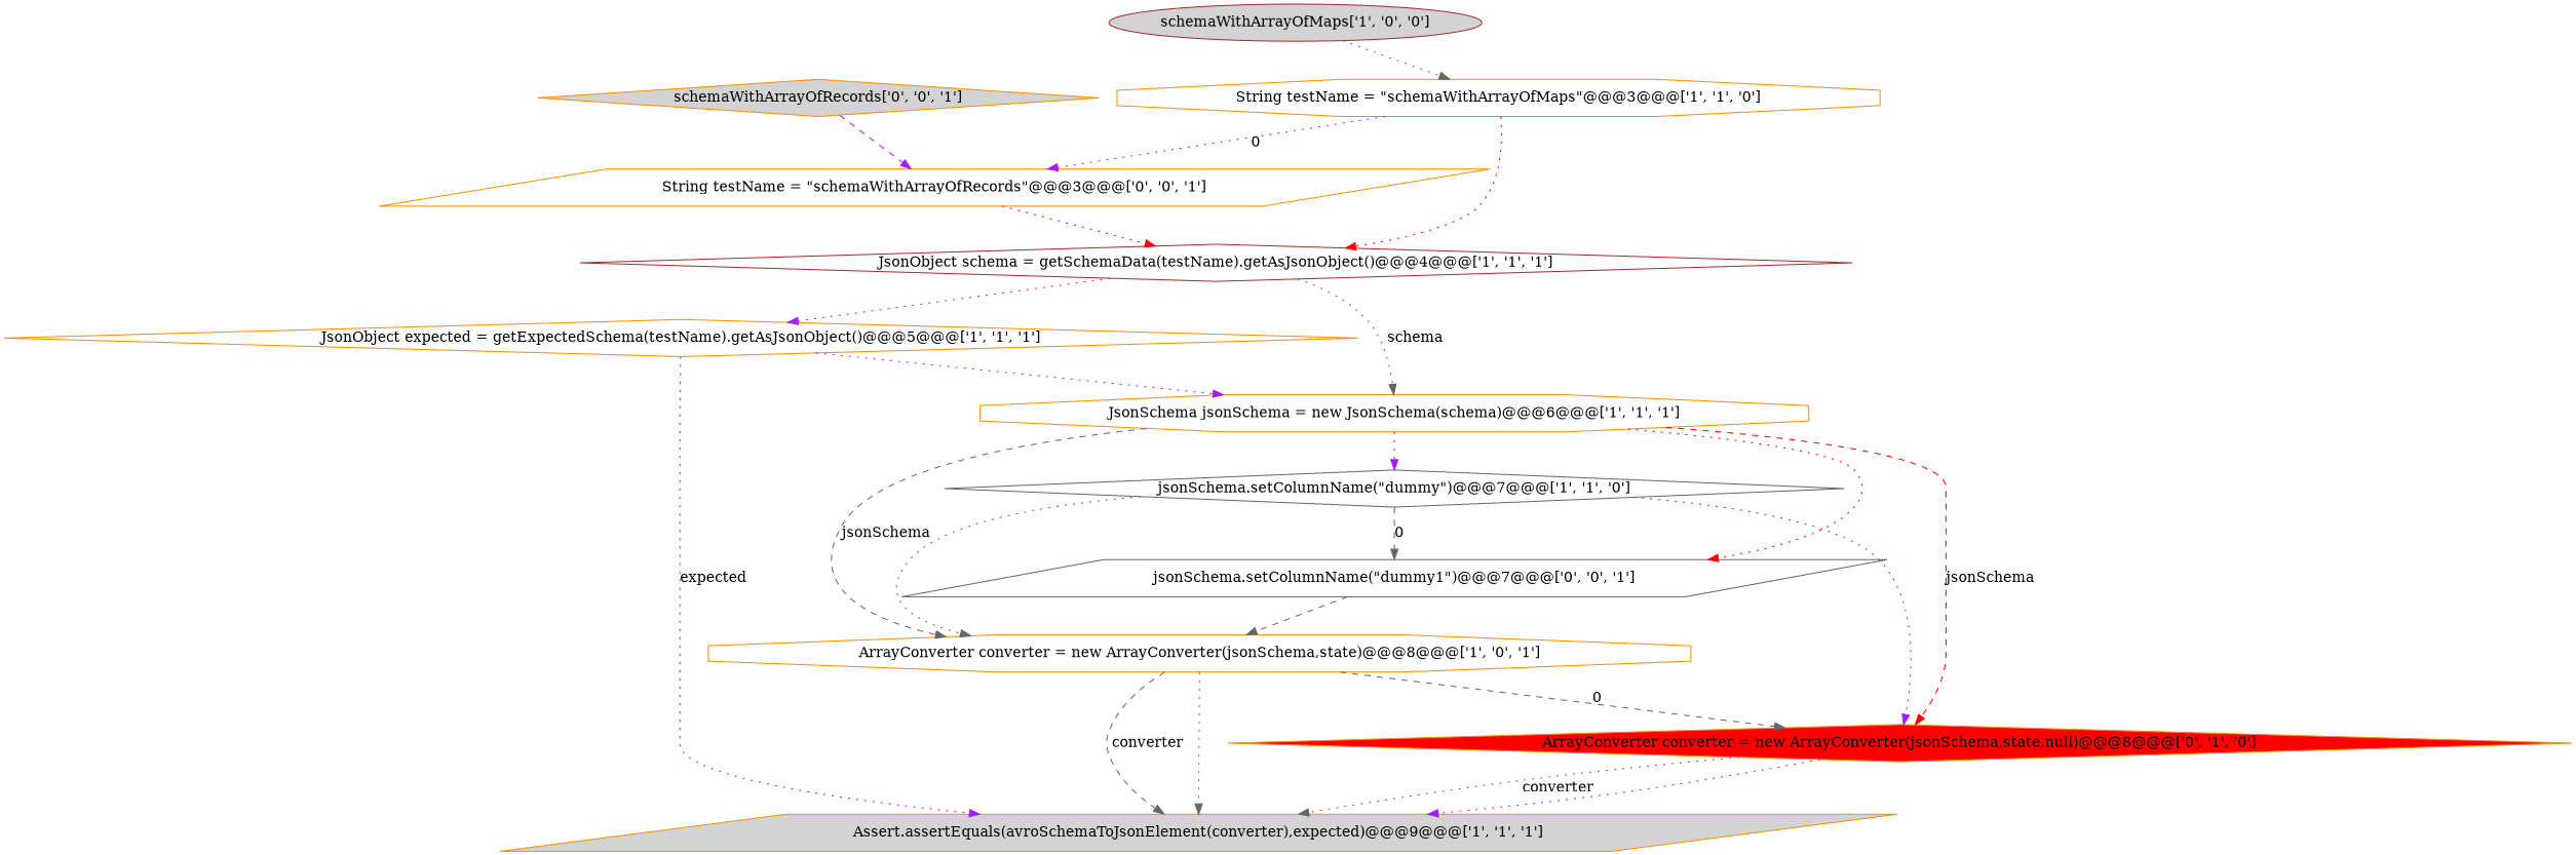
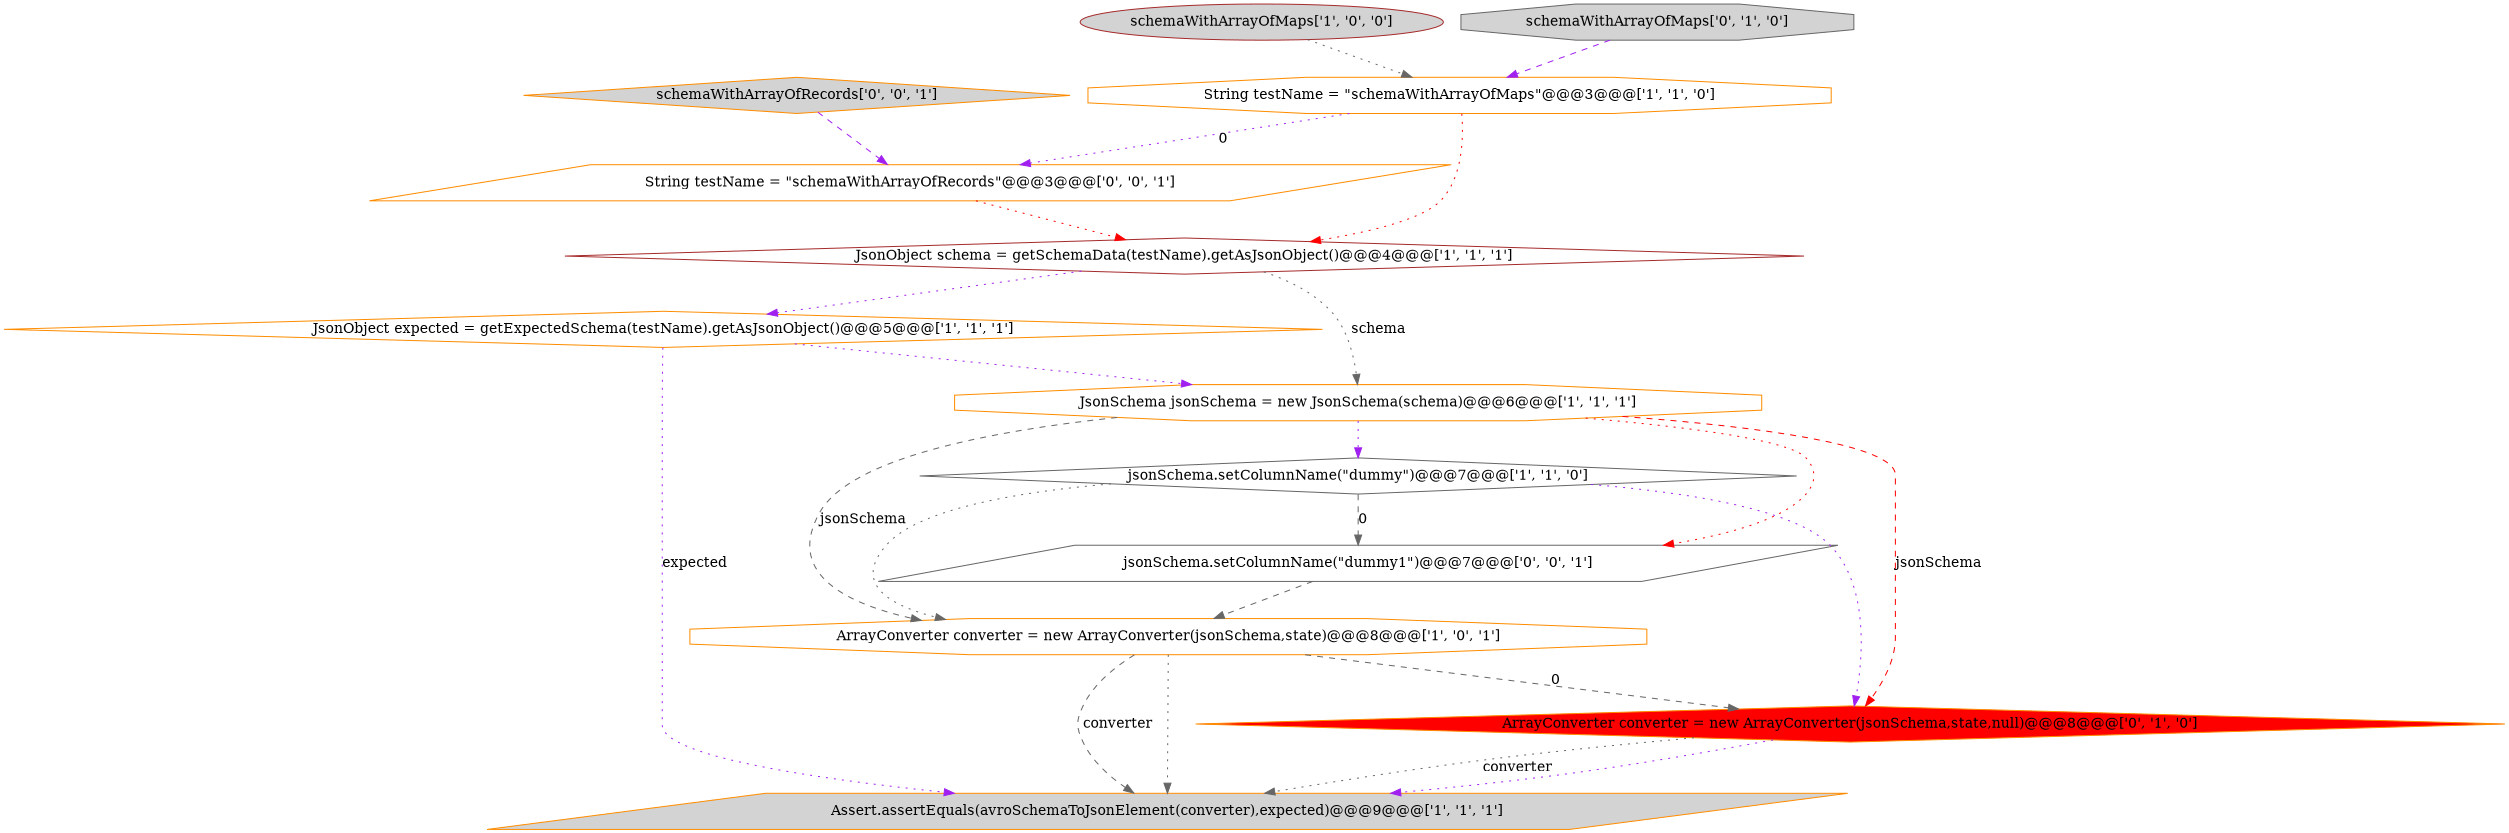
  digraph {
    node [fillcolor=white shape=diamond style=filled color=darkorange]
    edge [style=dotted color=gray40]
    n1 [label="JsonObject schema = getSchemaData(testName).getAsJsonObject()@@@4@@@['1', '1', '1']" color=brown]
    n2 [label="JsonSchema jsonSchema = new JsonSchema(schema)@@@6@@@['1', '1', '1']" shape=octagon]
    n3 [label="JsonObject expected = getExpectedSchema(testName).getAsJsonObject()@@@5@@@['1', '1', '1']"]
    n4 [fillcolor=lightgray label="schemaWithArrayOfRecords['0', '0', '1']"]
    n5 [label="String testName = \"schemaWithArrayOfRecords\"@@@3@@@['0', '0', '1']" shape=parallelogram]
    n6 [label="jsonSchema.setColumnName(\"dummy1\")@@@7@@@['0', '0', '1']" shape=parallelogram color=gray40]
    n7 [label="ArrayConverter converter = new ArrayConverter(jsonSchema,state)@@@8@@@['1', '0', '1']" shape=octagon]
    n8 [label="jsonSchema.setColumnName(\"dummy\")@@@7@@@['1', '1', '0']" color=gray40]
    n9 [fillcolor=red label="ArrayConverter converter = new ArrayConverter(jsonSchema,state,null)@@@8@@@['0', '1', '0']"]
    n10 [label="String testName = \"schemaWithArrayOfMaps\"@@@3@@@['1', '1', '0']" shape=octagon]
    n11 [fillcolor=lightgray label="Assert.assertEquals(avroSchemaToJsonElement(converter),expected)@@@9@@@['1', '1', '1']" shape=parallelogram]
    n12 [fillcolor=lightgray label="schemaWithArrayOfMaps['1', '0', '0']" shape=ellipse color=brown]
+   n13 [fillcolor=lightgray label="schemaWithArrayOfMaps['0', '1', '0']" shape=octagon color=gray40]
    n1 -> n2 [label=schema]
    n1 -> n3 [color=purple]
    n2 -> n6 [color=red]
    n2 -> n7 [label=jsonSchema style=dashed]
    n2 -> n8 [color=purple]
    n2 -> n9 [label=jsonSchema style=dashed color=red]
    n3 -> n2 [color=purple]
    n3 -> n11 [label=expected color=purple]
    n4 -> n5 [style=dashed color=purple]
    n5 -> n1 [color=red]
    n6 -> n7 [style=dashed]
    n7 -> n9 [label=0 style=dashed]
    n7 -> n11 [label=converter style=dashed]
    n7 -> n11
    n8 -> n6 [label=0 style=dashed]
    n8 -> n7
    n8 -> n9 [color=purple]
    n9 -> n11 [color=purple]
    n9 -> n11 [label=converter]
    n10 -> n1 [color=red]
    n10 -> n5 [label=0 color=purple]
    n12 -> n10
+   n13 -> n10 [style=dashed color=purple]
  }
